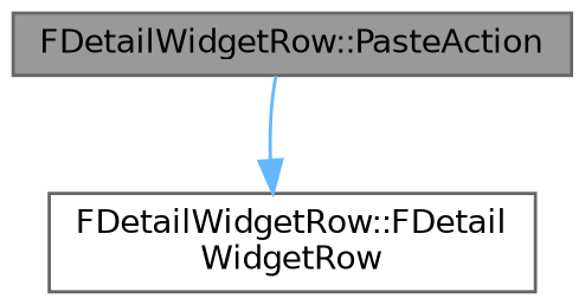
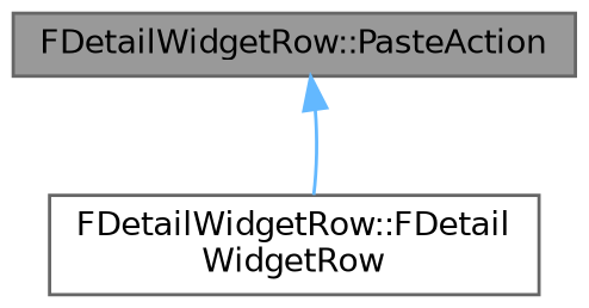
  digraph {
    rankdir=TB
    node [fontname=Helvetica fontsize=10 shape=box style=filled]
    n1 [color=gray40 fillcolor=grey60 fontcolor=black height=0.2 label="FDetailWidgetRow::PasteAction" width=0.4]
    n2 [color=grey40 fillcolor=white height=0.2 label="FDetailWidgetRow::FDetail\lWidgetRow" width=0.4]
-   n1 -> n2 [color=steelblue1 fontname=Helvetica fontsize=10 labelfontname=Helvetica labelfontsize=10 style=solid]
+   n2 -> n1 [color=steelblue1 fontname=Helvetica fontsize=10 labelfontname=Helvetica labelfontsize=10 style=solid]
  }
